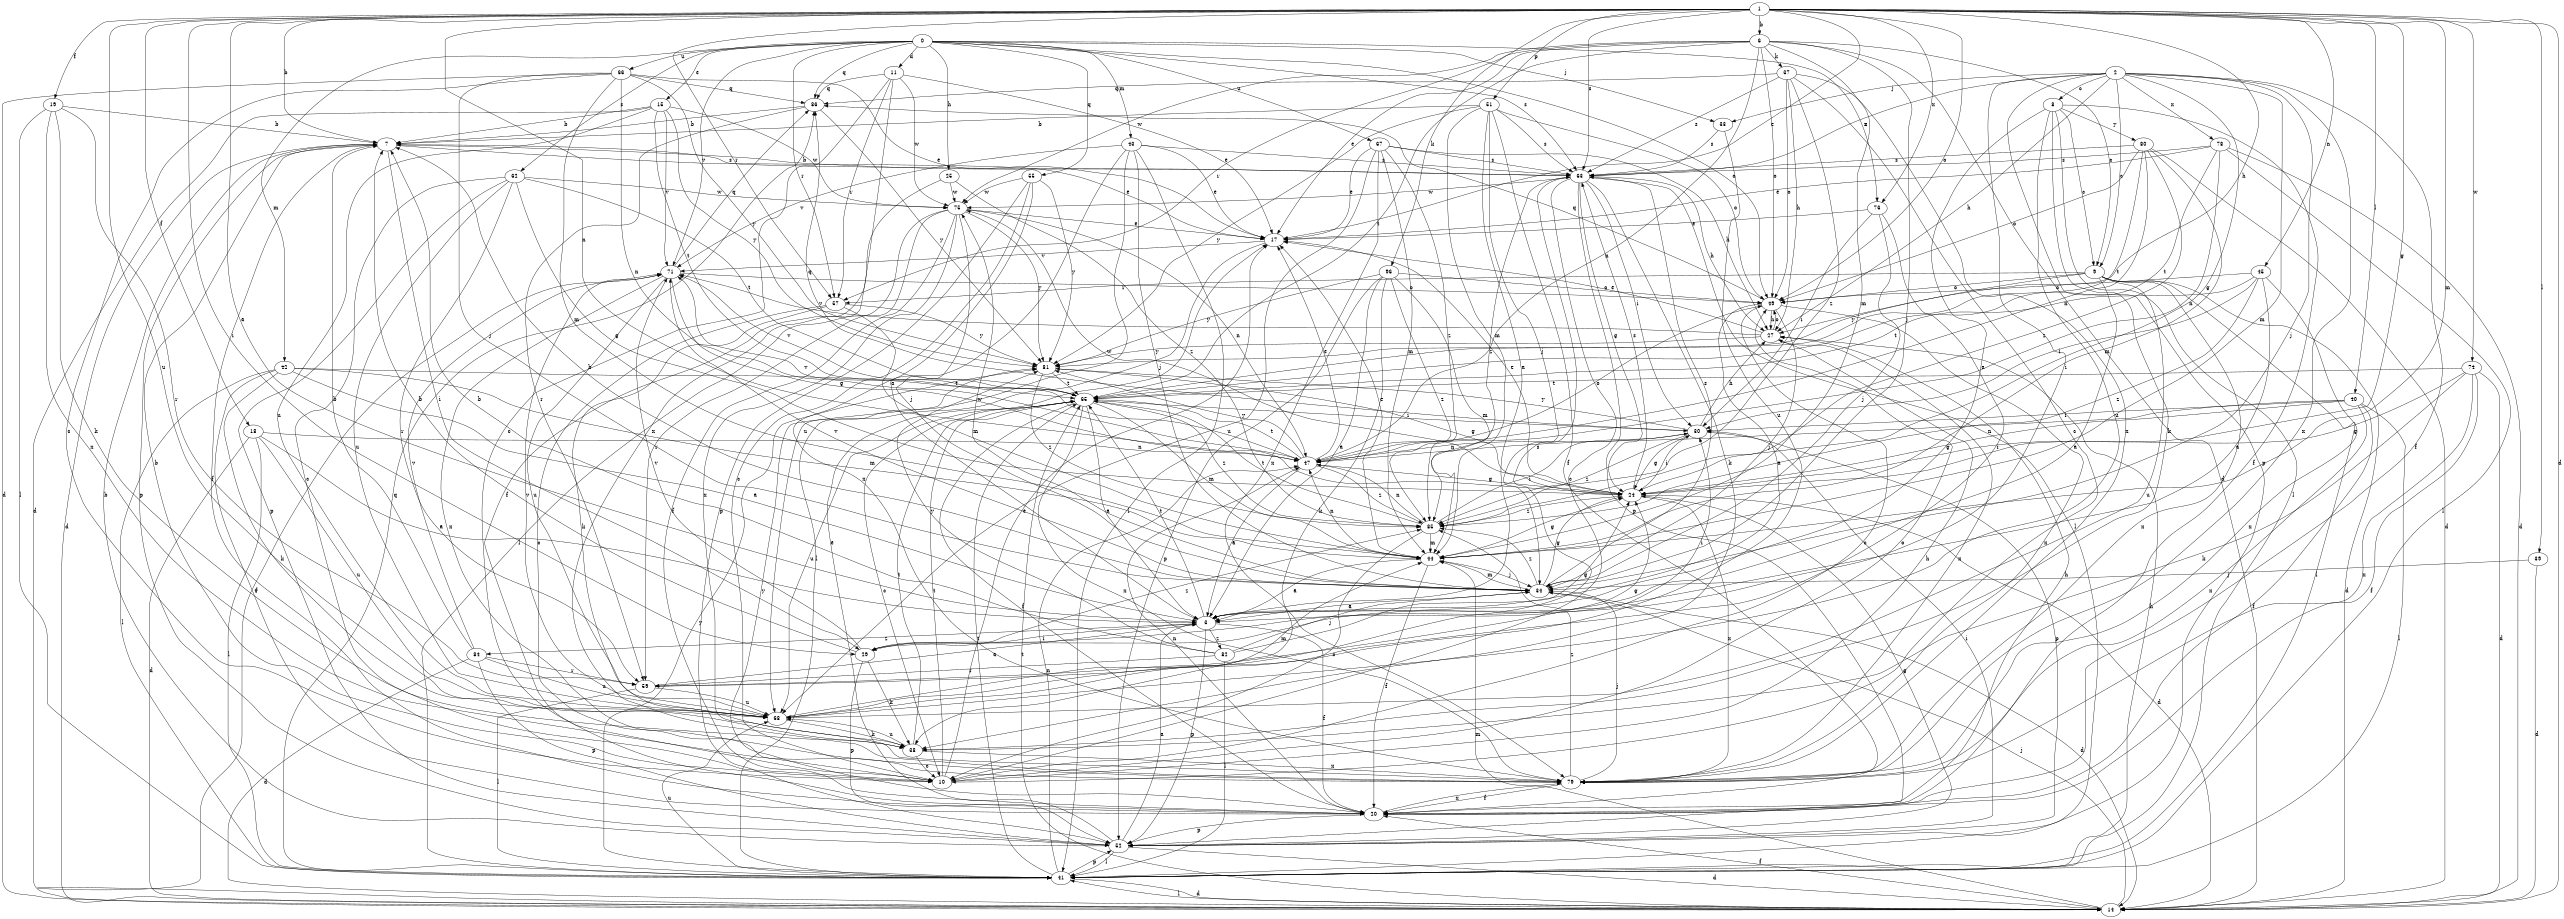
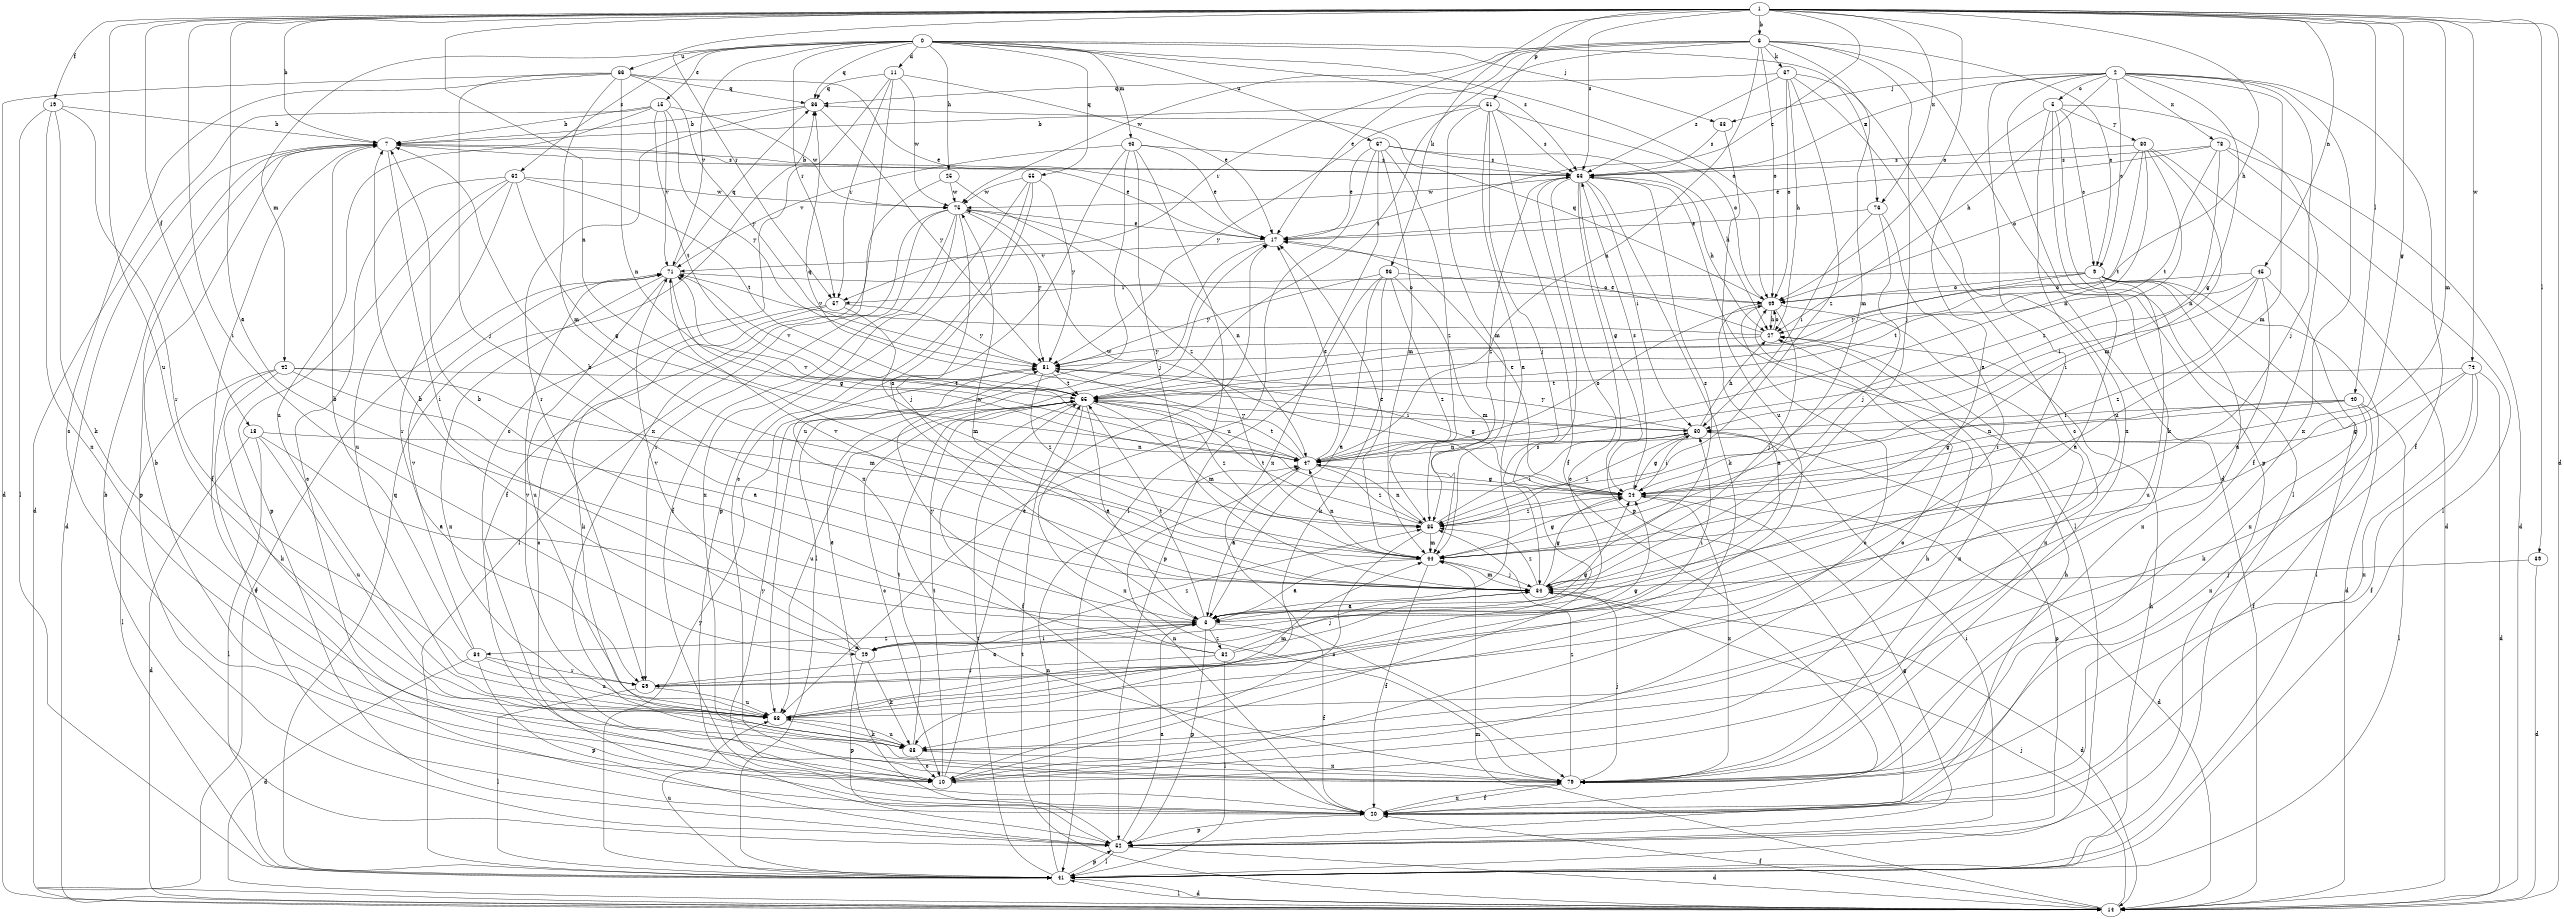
  strict digraph {
    0
    11
    15
    25
    33
    42
    43
    49
    55
    n10 [label=86]
    57
    62
    63
    66
    67
    71
    76
    17
    79
    75
    10
    7
    14
    68
    65
    81
    20
    85
    3
    44
    38
    41
    34
    27
    52
    59
    24
    30
    47
    1
    6
    18
    19
    29
    n45 [label=96]
    39
    40
    45
    51
    74
    82
    84
    9
    37
    2
-   8
+   8 [label=5]
    78
    80
    0 -> 11 [label=d]
    0 -> 15 [label=e]
    0 -> 25 [label=h]
    0 -> 33 [label=j]
    0 -> 42 [label=m]
    0 -> 43 [label=m]
    0 -> 49 [label=o]
    0 -> 55 [label=q]
    0 -> n10 [label=q]
    0 -> 57 [label=r]
    0 -> 62 [label=s]
    0 -> 63 [label=s]
    0 -> 66 [label=u]
    0 -> 67 [label=u]
    0 -> 71 [label=v]
    0 -> 76 [label=x]
    11 -> n10 [label=q]
    11 -> 57 [label=r]
    11 -> 17 [label=e]
    11 -> 79 [label=x]
    11 -> 75 [label=w]
    11 -> 10 [label=c]
    15 -> 71 [label=v]
    15 -> 75 [label=w]
    15 -> 7 [label=b]
    15 -> 14 [label=d]
    15 -> 68 [label=u]
    15 -> 65 [label=t]
    15 -> 81 [label=y]
    25 -> 75 [label=w]
    25 -> 20 [label=f]
    25 -> 85 [label=z]
    33 -> 63 [label=s]
    33 -> 68 [label=u]
    42 -> 65 [label=t]
    42 -> 20 [label=f]
    42 -> 3 [label=a]
    42 -> 44 [label=m]
    42 -> 38 [label=k]
    42 -> 41 [label=l]
    43 -> 63 [label=s]
    43 -> 71 [label=v]
    43 -> 17 [label=e]
    43 -> 68 [label=u]
    43 -> 3 [label=a]
    43 -> 41 [label=l]
    43 -> 34 [label=j]
    49 -> n10 [label=q]
    49 -> 79 [label=x]
    49 -> 10 [label=c]
    49 -> 3 [label=a]
    49 -> 34 [label=j]
    49 -> 27 [label=h]
    55 -> 79 [label=x]
    55 -> 75 [label=w]
    55 -> 10 [label=c]
    55 -> 81 [label=y]
    55 -> 52 [label=p]
    n10 -> 7 [label=b]
    n10 -> 81 [label=y]
    n10 -> 59 [label=r]
    57 -> 10 [label=c]
    57 -> 81 [label=y]
    57 -> 44 [label=m]
    57 -> 38 [label=k]
    62 -> 75 [label=w]
    62 -> 10 [label=c]
    62 -> 68 [label=u]
    62 -> 65 [label=t]
    62 -> 52 [label=p]
    62 -> 59 [label=r]
    62 -> 24 [label=g]
    63 -> 75 [label=w]
    63 -> 10 [label=c]
    63 -> 7 [label=b]
    63 -> 85 [label=z]
    63 -> 38 [label=k]
    63 -> 41 [label=l]
    63 -> 27 [label=h]
    63 -> 52 [label=p]
    63 -> 24 [label=g]
    63 -> 30 [label=i]
    66 -> n10 [label=q]
    66 -> 17 [label=e]
    66 -> 10 [label=c]
    66 -> 14 [label=d]
    66 -> 81 [label=y]
    66 -> 44 [label=m]
    66 -> 34 [label=j]
    66 -> 47 [label=n]
    67 -> 63 [label=s]
    67 -> 17 [label=e]
    67 -> 79 [label=x]
    67 -> 68 [label=u]
    67 -> 85 [label=z]
    67 -> 44 [label=m]
    67 -> 27 [label=h]
    71 -> 49 [label=o]
    71 -> n10 [label=q]
    71 -> 79 [label=x]
    71 -> 68 [label=u]
    71 -> 24 [label=g]
    76 -> 17 [label=e]
    76 -> 34 [label=j]
    76 -> 59 [label=r]
    76 -> 30 [label=i]
    17 -> 71 [label=v]
    17 -> 41 [label=l]
    79 -> 20 [label=f]
    79 -> 85 [label=z]
    79 -> 34 [label=j]
    75 -> 17 [label=e]
    75 -> 79 [label=x]
    75 -> 81 [label=y]
    75 -> 20 [label=f]
    75 -> 41 [label=l]
    75 -> 34 [label=j]
    75 -> 59 [label=r]
    75 -> 47 [label=n]
    10 -> 49 [label=o]
    10 -> 17 [label=e]
    10 -> 7 [label=b]
    10 -> 65 [label=t]
    10 -> 27 [label=h]
    7 -> 63 [label=s]
    7 -> 17 [label=e]
    7 -> 14 [label=d]
    7 -> 20 [label=f]
    7 -> 52 [label=p]
    7 -> 29 [label=i]
    14 -> 71 [label=v]
    14 -> 65 [label=t]
    14 -> 20 [label=f]
    14 -> 44 [label=m]
    14 -> 41 [label=l]
    14 -> 34 [label=j]
    68 -> 63 [label=s]
    68 -> 71 [label=v]
    68 -> 44 [label=m]
    68 -> 38 [label=k]
    65 -> 71 [label=v]
    65 -> 79 [label=x]
    65 -> 10 [label=c]
    65 -> 68 [label=u]
    65 -> 20 [label=f]
    65 -> 85 [label=z]
    65 -> 3 [label=a]
    65 -> 44 [label=m]
    65 -> 30 [label=i]
    81 -> 65 [label=t]
    81 -> 85 [label=z]
    81 -> 24 [label=g]
    20 -> 79 [label=x]
    20 -> 81 [label=y]
    20 -> 27 [label=h]
    20 -> 52 [label=p]
    20 -> 47 [label=n]
    85 -> 10 [label=c]
    85 -> 65 [label=t]
    85 -> 44 [label=m]
    85 -> 30 [label=i]
    85 -> 47 [label=n]
    3 -> 65 [label=t]
    3 -> 20 [label=f]
    3 -> 52 [label=p]
    3 -> 29 [label=i]
    3 -> 82 [label=z]
    3 -> 84 [label=z]
    44 -> 17 [label=e]
    44 -> 20 [label=f]
    44 -> 3 [label=a]
    44 -> 34 [label=j]
    44 -> 24 [label=g]
    44 -> 47 [label=n]
    38 -> 79 [label=x]
    38 -> 10 [label=c]
    38 -> 68 [label=u]
    38 -> 65 [label=t]
    41 -> n10 [label=q]
    41 -> 14 [label=d]
    41 -> 68 [label=u]
    41 -> 65 [label=t]
    41 -> 81 [label=y]
    41 -> 27 [label=h]
    41 -> 52 [label=p]
    41 -> 47 [label=n]
    34 -> 63 [label=s]
    34 -> 71 [label=v]
    34 -> 75 [label=w]
    34 -> 7 [label=b]
    34 -> 14 [label=d]
    34 -> 85 [label=z]
    34 -> 3 [label=a]
    34 -> 44 [label=m]
    34 -> 24 [label=g]
    27 -> 49 [label=o]
    27 -> 71 [label=v]
    27 -> 17 [label=e]
    27 -> 79 [label=x]
    27 -> 81 [label=y]
    52 -> 17 [label=e]
    52 -> 7 [label=b]
    52 -> 14 [label=d]
    52 -> 3 [label=a]
    52 -> 41 [label=l]
    52 -> 24 [label=g]
    52 -> 30 [label=i]
    59 -> 68 [label=u]
    59 -> 3 [label=a]
    59 -> 41 [label=l]
    59 -> 24 [label=g]
    24 -> 63 [label=s]
    24 -> 17 [label=e]
    24 -> 79 [label=x]
    24 -> 75 [label=w]
    24 -> 14 [label=d]
    24 -> 85 [label=z]
    24 -> 30 [label=i]
    30 -> n10 [label=q]
    30 -> 81 [label=y]
    30 -> 85 [label=z]
    30 -> 27 [label=h]
    30 -> 52 [label=p]
    30 -> 24 [label=g]
    30 -> 47 [label=n]
    47 -> 49 [label=o]
    47 -> 71 [label=v]
    47 -> 17 [label=e]
    47 -> 65 [label=t]
    47 -> 81 [label=y]
    47 -> 85 [label=z]
    47 -> 3 [label=a]
    47 -> 24 [label=g]
    1 -> 49 [label=o]
    1 -> 57 [label=r]
    1 -> 63 [label=s]
    1 -> 76 [label=x]
    1 -> 17 [label=e]
    1 -> 7 [label=b]
    1 -> 14 [label=d]
    1 -> 68 [label=u]
    1 -> 3 [label=a]
    1 -> 44 [label=m]
    1 -> 27 [label=h]
    1 -> 24 [label=g]
    1 -> 47 [label=n]
    1 -> 6 [label=b]
    1 -> 18 [label=f]
    1 -> 19 [label=f]
    1 -> 29 [label=i]
    1 -> n45 [label=k]
    1 -> 39 [label=l]
    1 -> 40 [label=l]
    1 -> 45 [label=n]
    1 -> 51 [label=p]
    1 -> 74 [label=w]
    6 -> 49 [label=o]
    6 -> 57 [label=r]
    6 -> 17 [label=e]
    6 -> 75 [label=w]
    6 -> 14 [label=d]
    6 -> 65 [label=t]
    6 -> 44 [label=m]
    6 -> 34 [label=j]
    6 -> 47 [label=n]
    6 -> 9 [label=c]
    6 -> 37 [label=k]
    18 -> 14 [label=d]
    18 -> 68 [label=u]
    18 -> 3 [label=a]
    18 -> 41 [label=l]
    18 -> 47 [label=n]
    19 -> 79 [label=x]
    19 -> 7 [label=b]
    19 -> 38 [label=k]
    19 -> 41 [label=l]
    19 -> 59 [label=r]
    29 -> 71 [label=v]
    29 -> 7 [label=b]
    29 -> 85 [label=z]
    29 -> 38 [label=k]
    29 -> 52 [label=p]
    29 -> 30 [label=i]
    n45 -> 49 [label=o]
    n45 -> 81 [label=y]
    n45 -> 85 [label=z]
    n45 -> 3 [label=a]
    n45 -> 44 [label=m]
    n45 -> 38 [label=k]
    n45 -> 52 [label=p]
    39 -> 14 [label=d]
    39 -> 34 [label=j]
    40 -> 79 [label=x]
    40 -> 20 [label=f]
    40 -> 41 [label=l]
    40 -> 24 [label=g]
    40 -> 30 [label=i]
    40 -> 47 [label=n]
    45 -> 49 [label=o]
    45 -> 79 [label=x]
    45 -> 65 [label=t]
    45 -> 85 [label=z]
    45 -> 3 [label=a]
    45 -> 30 [label=i]
    51 -> 49 [label=o]
    51 -> 63 [label=s]
    51 -> 7 [label=b]
    51 -> 81 [label=y]
    51 -> 20 [label=f]
    51 -> 3 [label=a]
    51 -> 44 [label=m]
    51 -> 34 [label=j]
    74 -> 79 [label=x]
    74 -> 14 [label=d]
    74 -> 65 [label=t]
    74 -> 20 [label=f]
    74 -> 38 [label=k]
    74 -> 24 [label=g]
    82 -> 7 [label=b]
    82 -> 81 [label=y]
    82 -> 41 [label=l]
    82 -> 34 [label=j]
    82 -> 59 [label=r]
    82 -> 24 [label=g]
    84 -> 71 [label=v]
    84 -> 7 [label=b]
    84 -> 14 [label=d]
    84 -> 68 [label=u]
    84 -> 52 [label=p]
    84 -> 59 [label=r]
    9 -> 49 [label=o]
    9 -> 57 [label=r]
    9 -> 79 [label=x]
    9 -> 14 [label=d]
    9 -> 68 [label=u]
    9 -> 81 [label=y]
    9 -> 3 [label=a]
    9 -> 41 [label=l]
    37 -> 49 [label=o]
    37 -> n10 [label=q]
    37 -> 63 [label=s]
    37 -> 79 [label=x]
    37 -> 10 [label=c]
    37 -> 85 [label=z]
    37 -> 27 [label=h]
    2 -> 33 [label=j]
    2 -> 63 [label=s]
    2 -> 79 [label=x]
    2 -> 20 [label=f]
    2 -> 44 [label=m]
    2 -> 34 [label=j]
    2 -> 27 [label=h]
    2 -> 52 [label=p]
    2 -> 24 [label=g]
    2 -> 29 [label=i]
    2 -> 9 [label=c]
    2 -> 8 [label=c]
    2 -> 78 [label=x]
    8 -> 68 [label=u]
    8 -> 20 [label=f]
    8 -> 3 [label=a]
    8 -> 38 [label=k]
    8 -> 41 [label=l]
    8 -> 9 [label=c]
    8 -> 80 [label=y]
    78 -> 63 [label=s]
    78 -> 17 [label=e]
    78 -> 14 [label=d]
    78 -> 65 [label=t]
    78 -> 41 [label=l]
    78 -> 47 [label=n]
    80 -> 49 [label=o]
    80 -> 63 [label=s]
    80 -> 14 [label=d]
    80 -> 65 [label=t]
    80 -> 85 [label=z]
    80 -> 44 [label=m]
    80 -> 47 [label=n]
  }
